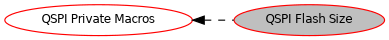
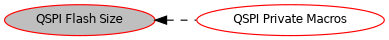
  digraph {
    rankdir=LR
    node [color=red fontname=Helvetica fontsize=10 shape=ellipse style=filled]
    n1 [fillcolor=grey75 fontcolor=black height=0.2 label="QSPI Flash Size" width=0.4]
    n2 [fillcolor=white height=0.2 label="QSPI Private Macros" width=0.4]
-   n2 -> n1 [dir=back fontname=Helvetica fontsize=10 labelfontname=Helvetica labelfontsize=10 shape=plaintext style=dashed]
+   n1 -> n2 [dir=back fontname=Helvetica fontsize=10 labelfontname=Helvetica labelfontsize=10 shape=plaintext style=dashed]
  }
